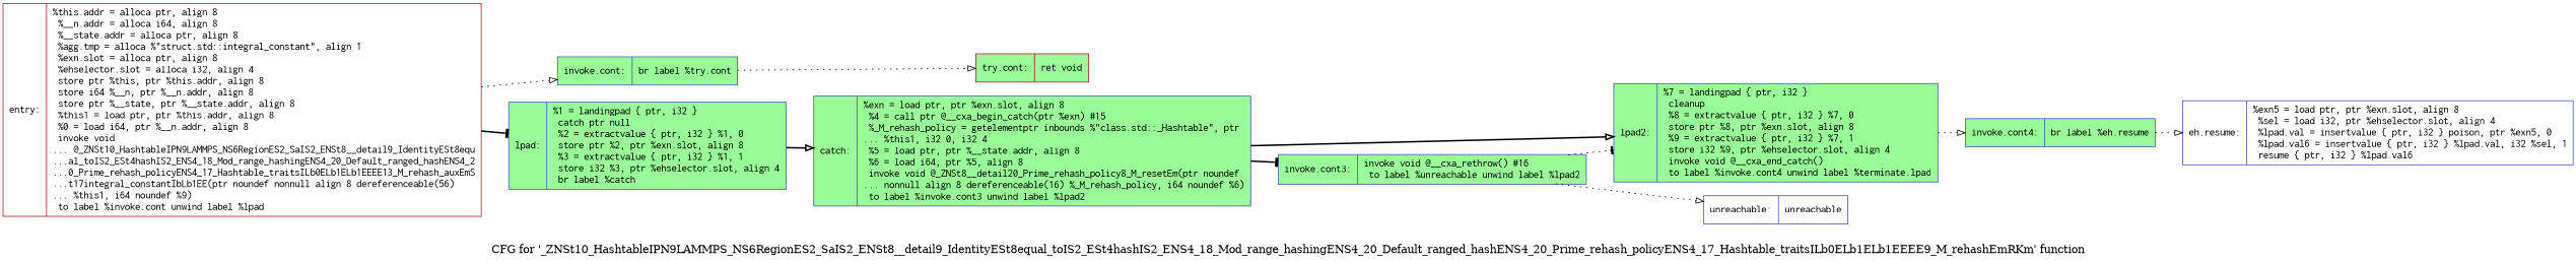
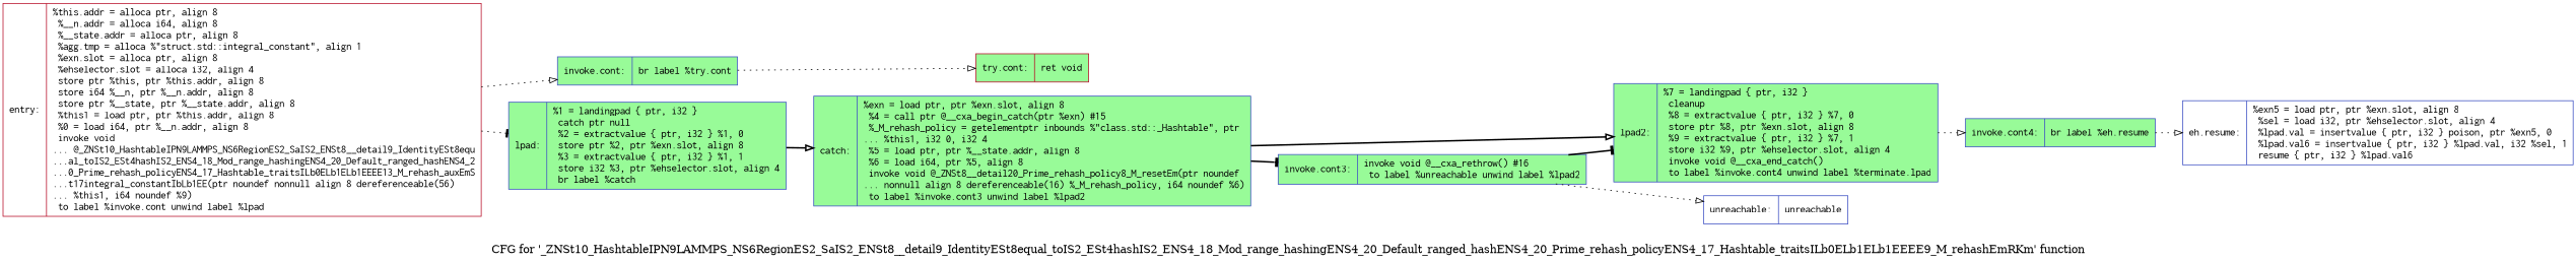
  digraph {
    label="CFG for '_ZNSt10_HashtableIPN9LAMMPS_NS6RegionES2_SaIS2_ENSt8__detail9_IdentityESt8equal_toIS2_ESt4hashIS2_ENS4_18_Mod_range_hashingENS4_20_Default_ranged_hashENS4_20_Prime_rehash_policyENS4_17_Hashtable_traitsILb0ELb1ELb1EEEE9_M_rehashEmRKm' function"
    rankdir=LR
    node [color="#3d50c3ff" fillcolor=palegreen fontname=Courier shape=record style=filled]
    edge [arrowhead=onormal style=dotted]
    n1 [color="#b70d28ff" fillcolor=white label="{entry:\l|  %this.addr = alloca ptr, align 8\l  %__n.addr = alloca i64, align 8\l  %__state.addr = alloca ptr, align 8\l  %agg.tmp = alloca %\"struct.std::integral_constant\", align 1\l  %exn.slot = alloca ptr, align 8\l  %ehselector.slot = alloca i32, align 4\l  store ptr %this, ptr %this.addr, align 8\l  store i64 %__n, ptr %__n.addr, align 8\l  store ptr %__state, ptr %__state.addr, align 8\l  %this1 = load ptr, ptr %this.addr, align 8\l  %0 = load i64, ptr %__n.addr, align 8\l  invoke void\l... @_ZNSt10_HashtableIPN9LAMMPS_NS6RegionES2_SaIS2_ENSt8__detail9_IdentityESt8equ\l...al_toIS2_ESt4hashIS2_ENS4_18_Mod_range_hashingENS4_20_Default_ranged_hashENS4_2\l...0_Prime_rehash_policyENS4_17_Hashtable_traitsILb0ELb1ELb1EEEE13_M_rehash_auxEmS\l...t17integral_constantIbLb1EE(ptr noundef nonnull align 8 dereferenceable(56)\l... %this1, i64 noundef %9)\l          to label %invoke.cont unwind label %lpad\l}"]
    n2 [label="{invoke.cont:\l|  br label %try.cont\l}"]
    n3 [label="{lpad:\l|  %1 = landingpad \{ ptr, i32 \}\l          catch ptr null\l  %2 = extractvalue \{ ptr, i32 \} %1, 0\l  store ptr %2, ptr %exn.slot, align 8\l  %3 = extractvalue \{ ptr, i32 \} %1, 1\l  store i32 %3, ptr %ehselector.slot, align 4\l  br label %catch\l}"]
    n4 [color="#b70d28ff" label="{try.cont:\l|  ret void\l}"]
    n5 [label="{catch:\l|  %exn = load ptr, ptr %exn.slot, align 8\l  %4 = call ptr @__cxa_begin_catch(ptr %exn) #15\l  %_M_rehash_policy = getelementptr inbounds %\"class.std::_Hashtable\", ptr\l... %this1, i32 0, i32 4\l  %5 = load ptr, ptr %__state.addr, align 8\l  %6 = load i64, ptr %5, align 8\l  invoke void @_ZNSt8__detail20_Prime_rehash_policy8_M_resetEm(ptr noundef\l... nonnull align 8 dereferenceable(16) %_M_rehash_policy, i64 noundef %6)\l          to label %invoke.cont3 unwind label %lpad2\l}"]
    n6 [label="{invoke.cont3:\l|  invoke void @__cxa_rethrow() #16\l          to label %unreachable unwind label %lpad2\l}"]
    n7 [label="{lpad2:\l|  %7 = landingpad \{ ptr, i32 \}\l          cleanup\l  %8 = extractvalue \{ ptr, i32 \} %7, 0\l  store ptr %8, ptr %exn.slot, align 8\l  %9 = extractvalue \{ ptr, i32 \} %7, 1\l  store i32 %9, ptr %ehselector.slot, align 4\l  invoke void @__cxa_end_catch()\l          to label %invoke.cont4 unwind label %terminate.lpad\l}"]
    n8 [fillcolor=white label="{unreachable:\l|  unreachable\l}"]
    n9 [label="{invoke.cont4:\l|  br label %eh.resume\l}"]
    n10 [fillcolor=white label="{eh.resume:\l|  %exn5 = load ptr, ptr %exn.slot, align 8\l  %sel = load i32, ptr %ehselector.slot, align 4\l  %lpad.val = insertvalue \{ ptr, i32 \} poison, ptr %exn5, 0\l  %lpad.val6 = insertvalue \{ ptr, i32 \} %lpad.val, i32 %sel, 1\l  resume \{ ptr, i32 \} %lpad.val6\l}"]
    n1 -> n2
-   n1 -> n3 [arrowhead=tee style=bold]
+   n1 -> n3 [arrowhead=tee]
    n2 -> n4
    n3 -> n5 [style=bold]
    n5 -> n6 [arrowhead=tee style=bold]
    n5 -> n7 [style=bold]
-   n6 -> n7 [arrowhead=tee]
+   n6 -> n7 [arrowhead=tee style=bold]
    n6 -> n8
    n7 -> n9
    n9 -> n10
  }
